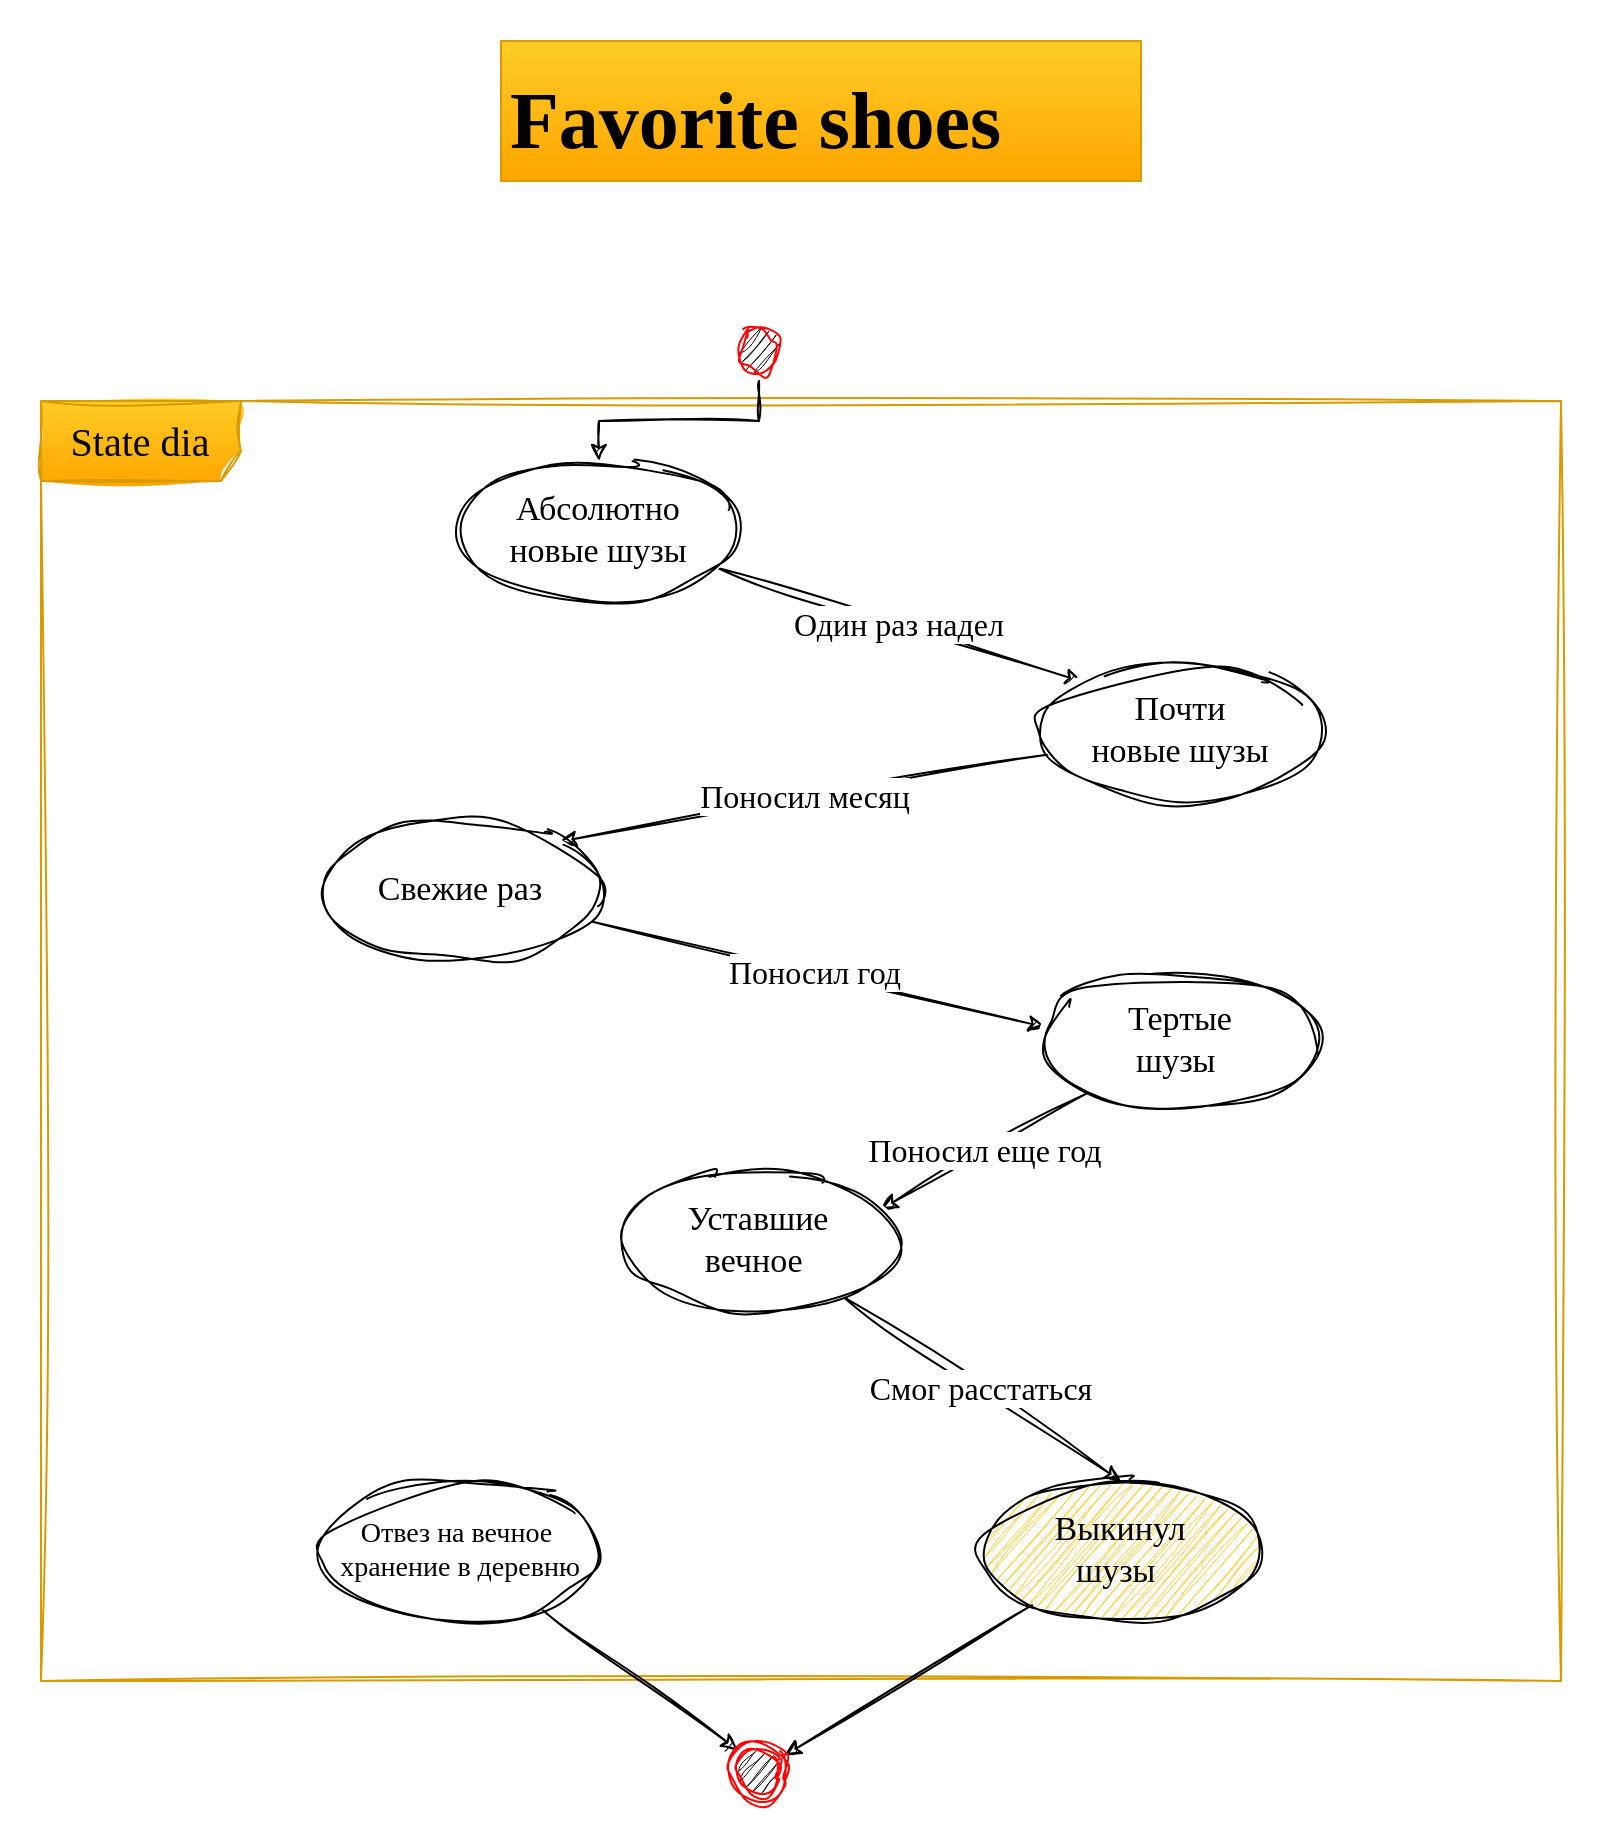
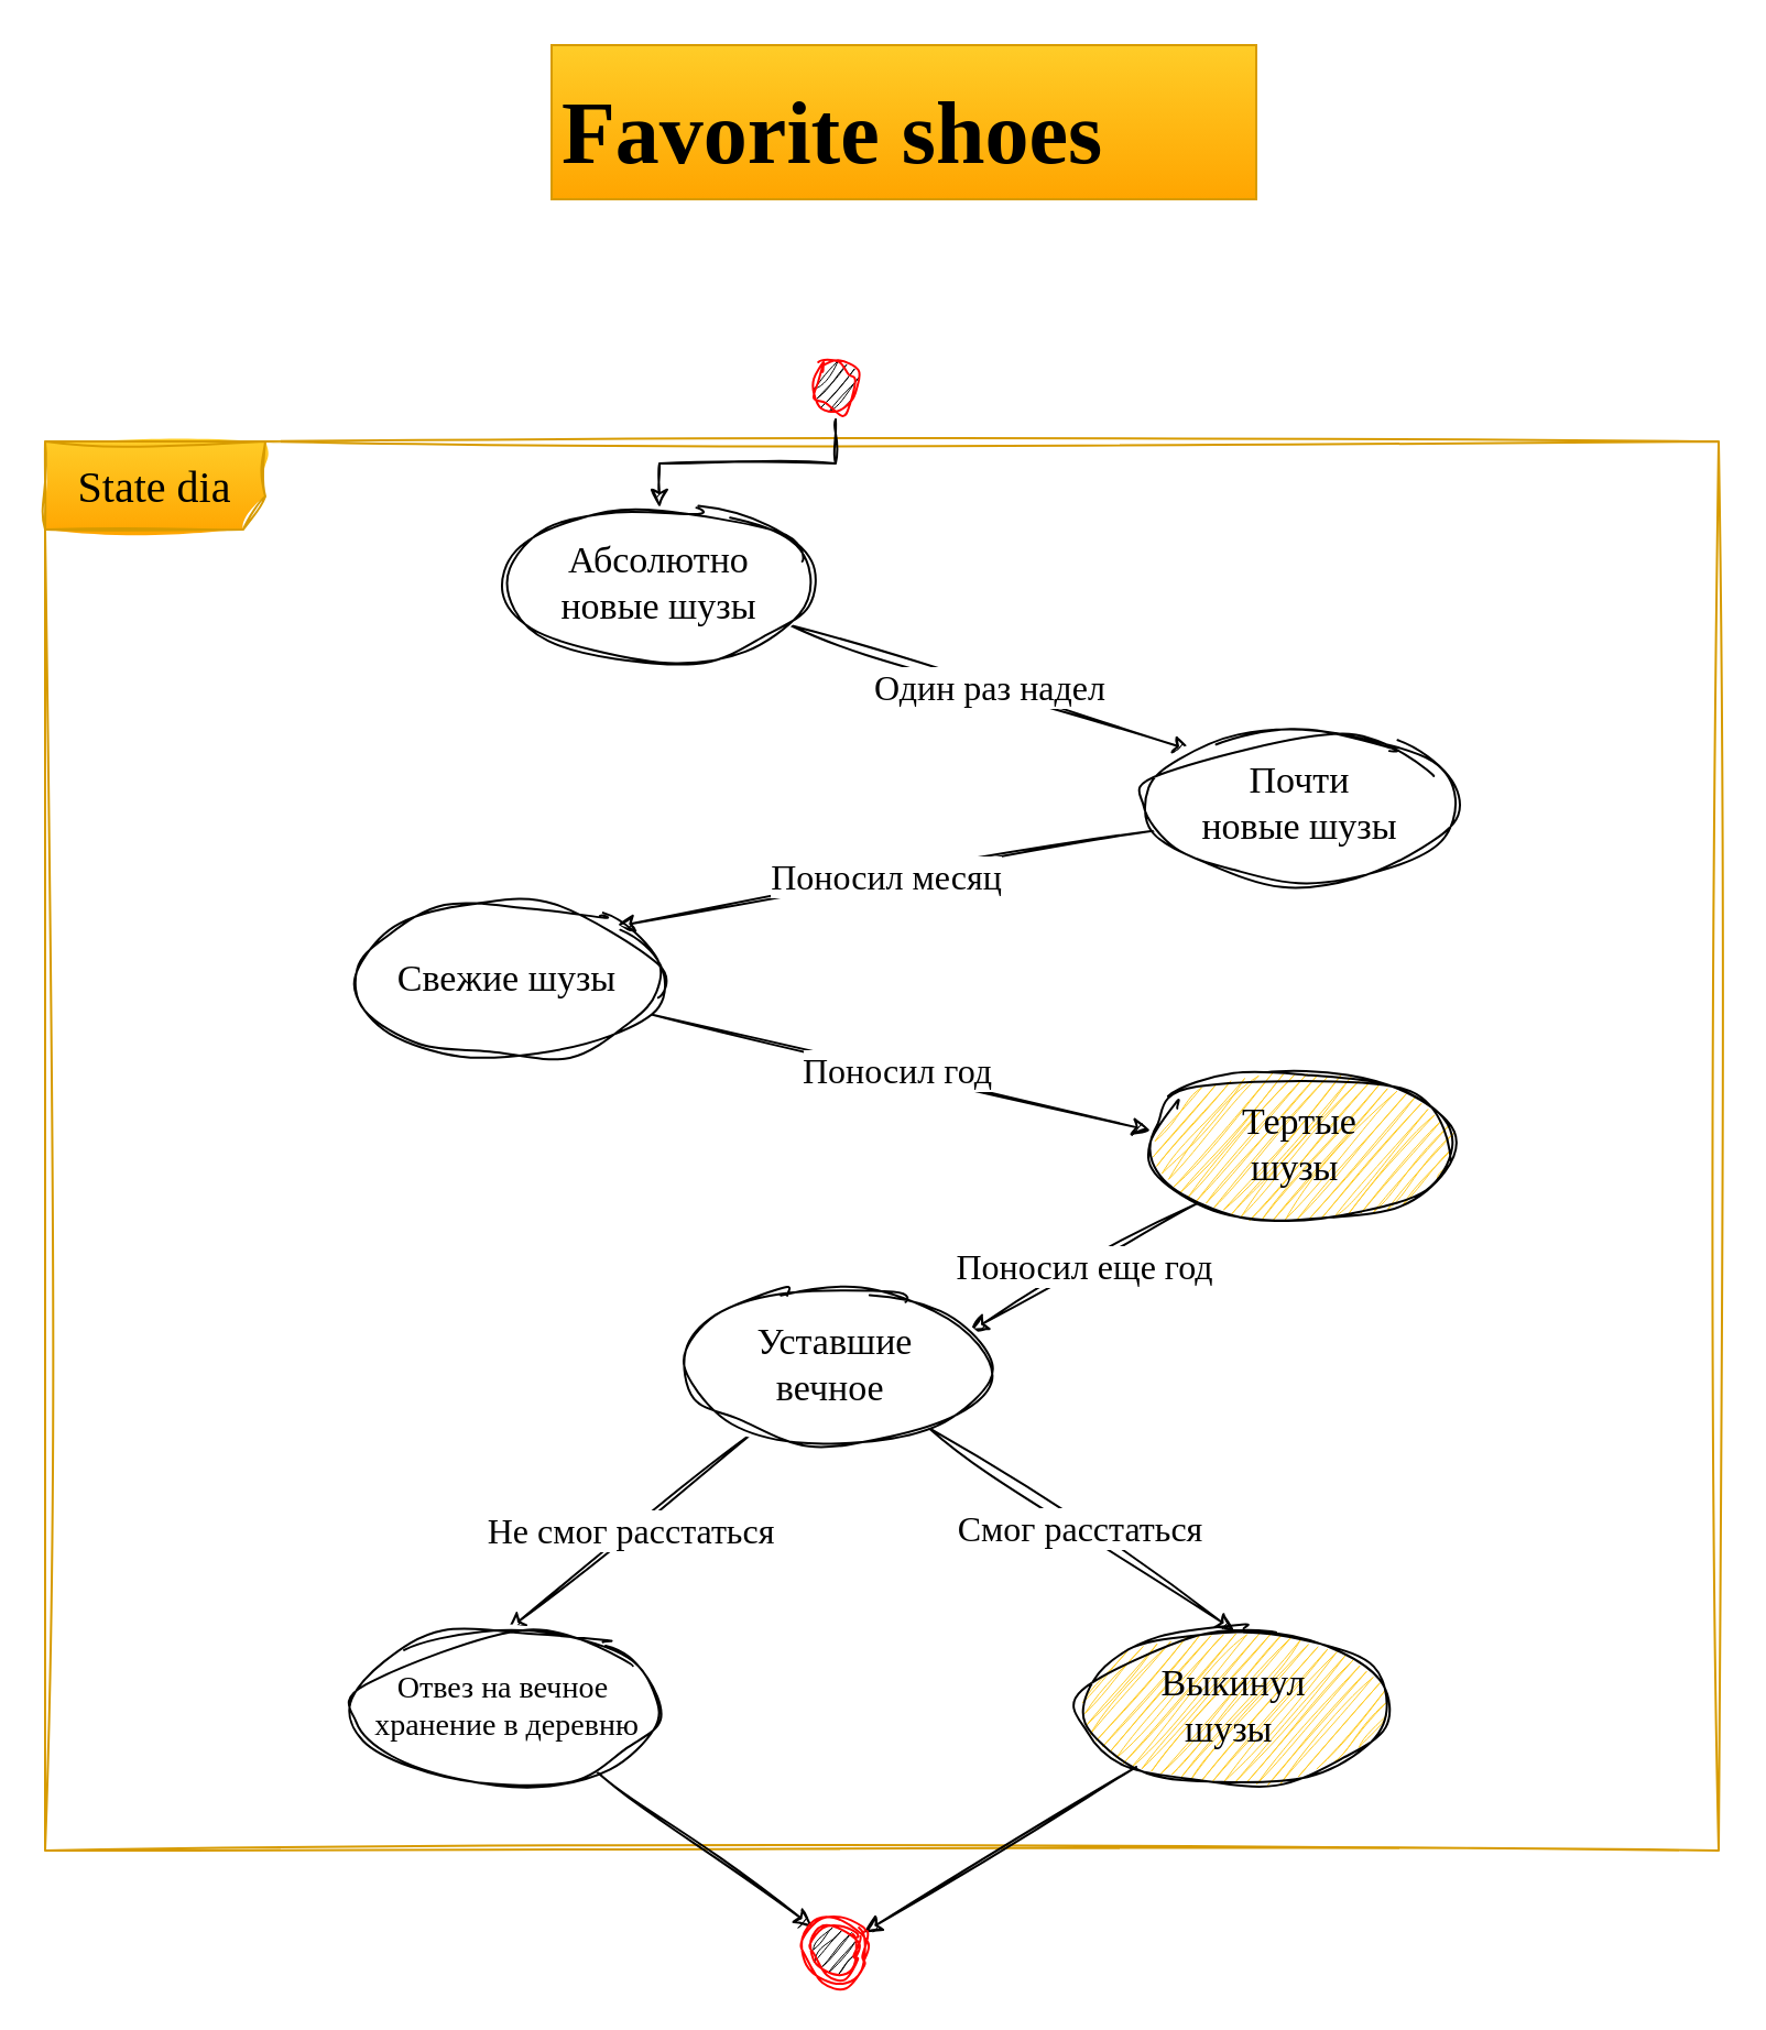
  <mxCell id="0" />
  <mxCell id="1" parent="0" />
  <mxCell id="2" value="&lt;h1&gt;Favorite shoes&lt;/h1&gt;" style="text;html=1;strokeColor=#d79b00;fillColor=#ffcd28;spacing=5;spacingTop=-20;whiteSpace=wrap;overflow=hidden;rounded=0;fontSize=20;fontFamily=Architects Daughter;gradientColor=#ffa500;" vertex="1" parent="1"><mxGeometry x="250" y="20" width="320" height="70" as="geometry" /></mxCell>
  <mxCell id="3" value="State dia" style="shape=umlFrame;whiteSpace=wrap;html=1;pointerEvents=0;sketch=1;hachureGap=4;jiggle=2;curveFitting=1;fontFamily=Architects Daughter;fontSource=https%3A%2F%2Ffonts.googleapis.com%2Fcss%3Ffamily%3DArchitects%2BDaughter;fontSize=20;fillColor=#ffcd28;strokeColor=#d79b00;width=100;height=40;gradientColor=#ffa500;" vertex="1" parent="1"><mxGeometry x="20" y="200" width="760" height="640" as="geometry" /></mxCell>
  <mxCell id="4" value="" style="edgeStyle=orthogonalEdgeStyle;rounded=0;sketch=1;hachureGap=4;jiggle=2;curveFitting=1;orthogonalLoop=1;jettySize=auto;html=1;fontFamily=Architects Daughter;fontSource=https%3A%2F%2Ffonts.googleapis.com%2Fcss%3Ffamily%3DArchitects%2BDaughter;fontSize=16;" edge="1" parent="1" source="5" target="7"><mxGeometry relative="1" as="geometry" /></mxCell>
  <mxCell id="5" value="" style="ellipse;html=1;shape=startState;fillColor=#000000;strokeColor=#ff0000;sketch=1;hachureGap=4;jiggle=2;curveFitting=1;fontFamily=Architects Daughter;fontSource=https%3A%2F%2Ffonts.googleapis.com%2Fcss%3Ffamily%3DArchitects%2BDaughter;fontSize=20;" vertex="1" parent="1"><mxGeometry x="364" y="160" width="30" height="30" as="geometry" /></mxCell>
  <mxCell id="6" value="Один раз надел" style="rounded=0;sketch=1;hachureGap=4;jiggle=2;curveFitting=1;orthogonalLoop=1;jettySize=auto;html=1;fontFamily=Architects Daughter;fontSource=https%3A%2F%2Ffonts.googleapis.com%2Fcss%3Ffamily%3DArchitects%2BDaughter;fontSize=16;entryX=0;entryY=0;entryDx=0;entryDy=0;" edge="1" parent="1" source="7" target="9"><mxGeometry relative="1" as="geometry"><mxPoint x="529" y="265" as="targetPoint" /></mxGeometry></mxCell>
  <mxCell id="7" value="Абсолютно&lt;br style=&quot;font-size: 17px;&quot;&gt;новые шузы" style="ellipse;whiteSpace=wrap;html=1;sketch=1;hachureGap=4;jiggle=2;curveFitting=1;fontFamily=Architects Daughter;fontSource=https%3A%2F%2Ffonts.googleapis.com%2Fcss%3Ffamily%3DArchitects%2BDaughter;fontSize=17;" vertex="1" parent="1"><mxGeometry x="229" y="230" width="140" height="70" as="geometry" /></mxCell>
  <mxCell id="8" value="Поносил месяц" style="rounded=0;sketch=1;hachureGap=4;jiggle=2;curveFitting=1;orthogonalLoop=1;jettySize=auto;html=1;fontFamily=Architects Daughter;fontSource=https%3A%2F%2Ffonts.googleapis.com%2Fcss%3Ffamily%3DArchitects%2BDaughter;fontSize=16;entryX=1;entryY=0;entryDx=0;entryDy=0;" edge="1" parent="1" source="9" target="11"><mxGeometry relative="1" as="geometry"><mxPoint x="430" y="415" as="targetPoint" /></mxGeometry></mxCell>
  <mxCell id="9" value="Почти&lt;br style=&quot;font-size: 17px;&quot;&gt;новые шузы" style="ellipse;whiteSpace=wrap;html=1;sketch=1;hachureGap=4;jiggle=2;curveFitting=1;fontFamily=Architects Daughter;fontSource=https%3A%2F%2Ffonts.googleapis.com%2Fcss%3Ffamily%3DArchitects%2BDaughter;fontSize=17;" vertex="1" parent="1"><mxGeometry x="520" y="330" width="140" height="70" as="geometry" /></mxCell>
  <mxCell id="10" value="Поносил год" style="rounded=0;sketch=1;hachureGap=4;jiggle=2;curveFitting=1;orthogonalLoop=1;jettySize=auto;html=1;fontFamily=Architects Daughter;fontSource=https%3A%2F%2Ffonts.googleapis.com%2Fcss%3Ffamily%3DArchitects%2BDaughter;fontSize=16;entryX=0.014;entryY=0.4;entryDx=0;entryDy=0;entryPerimeter=0;" edge="1" parent="1" source="11" target="13"><mxGeometry relative="1" as="geometry"><mxPoint x="280" y="550" as="targetPoint" /></mxGeometry></mxCell>
- <mxCell id="11" value="Свежие раз" style="ellipse;whiteSpace=wrap;html=1;sketch=1;hachureGap=4;jiggle=2;curveFitting=1;fontFamily=Architects Daughter;fontSource=https%3A%2F%2Ffonts.googleapis.com%2Fcss%3Ffamily%3DArchitects%2BDaughter;fontSize=17;" vertex="1" parent="1"><mxGeometry x="160" y="410" width="140" height="70" as="geometry" /></mxCell>
+ <mxCell id="11" value="Свежие шузы" style="ellipse;whiteSpace=wrap;html=1;sketch=1;hachureGap=4;jiggle=2;curveFitting=1;fontFamily=Architects Daughter;fontSource=https%3A%2F%2Ffonts.googleapis.com%2Fcss%3Ffamily%3DArchitects%2BDaughter;fontSize=17;" vertex="1" parent="1"><mxGeometry x="160" y="410" width="140" height="70" as="geometry" /></mxCell>
  <mxCell id="12" value="Поносил еще год" style="rounded=0;sketch=1;hachureGap=4;jiggle=2;curveFitting=1;orthogonalLoop=1;jettySize=auto;html=1;fontFamily=Architects Daughter;fontSource=https%3A%2F%2Ffonts.googleapis.com%2Fcss%3Ffamily%3DArchitects%2BDaughter;fontSize=16;entryX=0.936;entryY=0.271;entryDx=0;entryDy=0;entryPerimeter=0;" edge="1" parent="1" source="13" target="16"><mxGeometry relative="1" as="geometry"><mxPoint x="530" y="670" as="targetPoint" /></mxGeometry></mxCell>
- <mxCell id="13" value="Тертые &lt;br&gt;шузы&amp;nbsp;&lt;br&gt;" style="ellipse;whiteSpace=wrap;html=1;sketch=1;hachureGap=4;jiggle=2;curveFitting=1;fontFamily=Architects Daughter;fontSource=https%3A%2F%2Ffonts.googleapis.com%2Fcss%3Ffamily%3DArchitects%2BDaughter;fontSize=17;" vertex="1" parent="1"><mxGeometry x="520" y="485" width="140" height="70" as="geometry" /></mxCell>
+ <mxCell id="13" value="Тертые &lt;br&gt;шузы&amp;nbsp;&lt;br&gt;" style="ellipse;whiteSpace=wrap;html=1;sketch=1;hachureGap=4;jiggle=2;curveFitting=1;fontFamily=Architects Daughter;fontSource=https%3A%2F%2Ffonts.googleapis.com%2Fcss%3Ffamily%3DArchitects%2BDaughter;fontSize=17;fillColor=#ffcd28;" vertex="1" parent="1"><mxGeometry x="520" y="485" width="140" height="70" as="geometry" /></mxCell>
+ <mxCell id="14" value="Не смог расстаться" style="rounded=0;sketch=1;hachureGap=4;jiggle=2;curveFitting=1;orthogonalLoop=1;jettySize=auto;html=1;fontFamily=Architects Daughter;fontSource=https%3A%2F%2Ffonts.googleapis.com%2Fcss%3Ffamily%3DArchitects%2BDaughter;fontSize=16;entryX=0.5;entryY=0;entryDx=0;entryDy=0;" edge="1" parent="1" source="16" target="20"><mxGeometry relative="1" as="geometry"><mxPoint x="379" y="735" as="targetPoint" /></mxGeometry></mxCell>
  <mxCell id="15" value="Смог расстаться" style="rounded=0;sketch=1;hachureGap=4;jiggle=2;curveFitting=1;orthogonalLoop=1;jettySize=auto;html=1;fontFamily=Architects Daughter;fontSource=https%3A%2F%2Ffonts.googleapis.com%2Fcss%3Ffamily%3DArchitects%2BDaughter;fontSize=16;entryX=0.5;entryY=0;entryDx=0;entryDy=0;" edge="1" parent="1" source="16" target="18"><mxGeometry relative="1" as="geometry"><mxPoint x="379" y="735" as="targetPoint" /></mxGeometry></mxCell>
  <mxCell id="16" value="Уставшие&lt;br&gt;вечное&amp;nbsp;" style="ellipse;whiteSpace=wrap;html=1;sketch=1;hachureGap=4;jiggle=2;curveFitting=1;fontFamily=Architects Daughter;fontSource=https%3A%2F%2Ffonts.googleapis.com%2Fcss%3Ffamily%3DArchitects%2BDaughter;fontSize=17;" vertex="1" parent="1"><mxGeometry x="309" y="585" width="140" height="70" as="geometry" /></mxCell>
  <mxCell id="17" value="" style="rounded=0;sketch=1;hachureGap=4;jiggle=2;curveFitting=1;orthogonalLoop=1;jettySize=auto;html=1;fontFamily=Architects Daughter;fontSource=https%3A%2F%2Ffonts.googleapis.com%2Fcss%3Ffamily%3DArchitects%2BDaughter;fontSize=16;" edge="1" parent="1" source="18" target="21"><mxGeometry relative="1" as="geometry" /></mxCell>
  <mxCell id="18" value="Выкинул&lt;br&gt;шузы&amp;nbsp;" style="ellipse;whiteSpace=wrap;html=1;sketch=1;hachureGap=4;jiggle=2;curveFitting=1;fontFamily=Architects Daughter;fontSource=https%3A%2F%2Ffonts.googleapis.com%2Fcss%3Ffamily%3DArchitects%2BDaughter;fontSize=17;fillColor=#ffcd28;" vertex="1" parent="1"><mxGeometry x="490" y="740" width="140" height="70" as="geometry" /></mxCell>
  <mxCell id="19" value="" style="rounded=0;sketch=1;hachureGap=4;jiggle=2;curveFitting=1;orthogonalLoop=1;jettySize=auto;html=1;fontFamily=Architects Daughter;fontSource=https%3A%2F%2Ffonts.googleapis.com%2Fcss%3Ffamily%3DArchitects%2BDaughter;fontSize=16;entryX=0;entryY=0;entryDx=0;entryDy=0;" edge="1" parent="1" source="20" target="21"><mxGeometry relative="1" as="geometry"><mxPoint x="230" y="870" as="targetPoint" /></mxGeometry></mxCell>
  <mxCell id="20" value="Отвез на вечное&amp;nbsp;&lt;br style=&quot;font-size: 14px;&quot;&gt;хранение в деревню" style="ellipse;whiteSpace=wrap;html=1;sketch=1;hachureGap=4;jiggle=2;curveFitting=1;fontFamily=Architects Daughter;fontSource=https%3A%2F%2Ffonts.googleapis.com%2Fcss%3Ffamily%3DArchitects%2BDaughter;fontSize=14;" vertex="1" parent="1"><mxGeometry x="160" y="740" width="140" height="70" as="geometry" /></mxCell>
  <mxCell id="21" value="" style="ellipse;html=1;shape=endState;fillColor=#000000;strokeColor=#ff0000;sketch=1;hachureGap=4;jiggle=2;curveFitting=1;fontFamily=Architects Daughter;fontSource=https%3A%2F%2Ffonts.googleapis.com%2Fcss%3Ffamily%3DArchitects%2BDaughter;fontSize=20;" vertex="1" parent="1"><mxGeometry x="364" y="870" width="30" height="30" as="geometry" /></mxCell>
